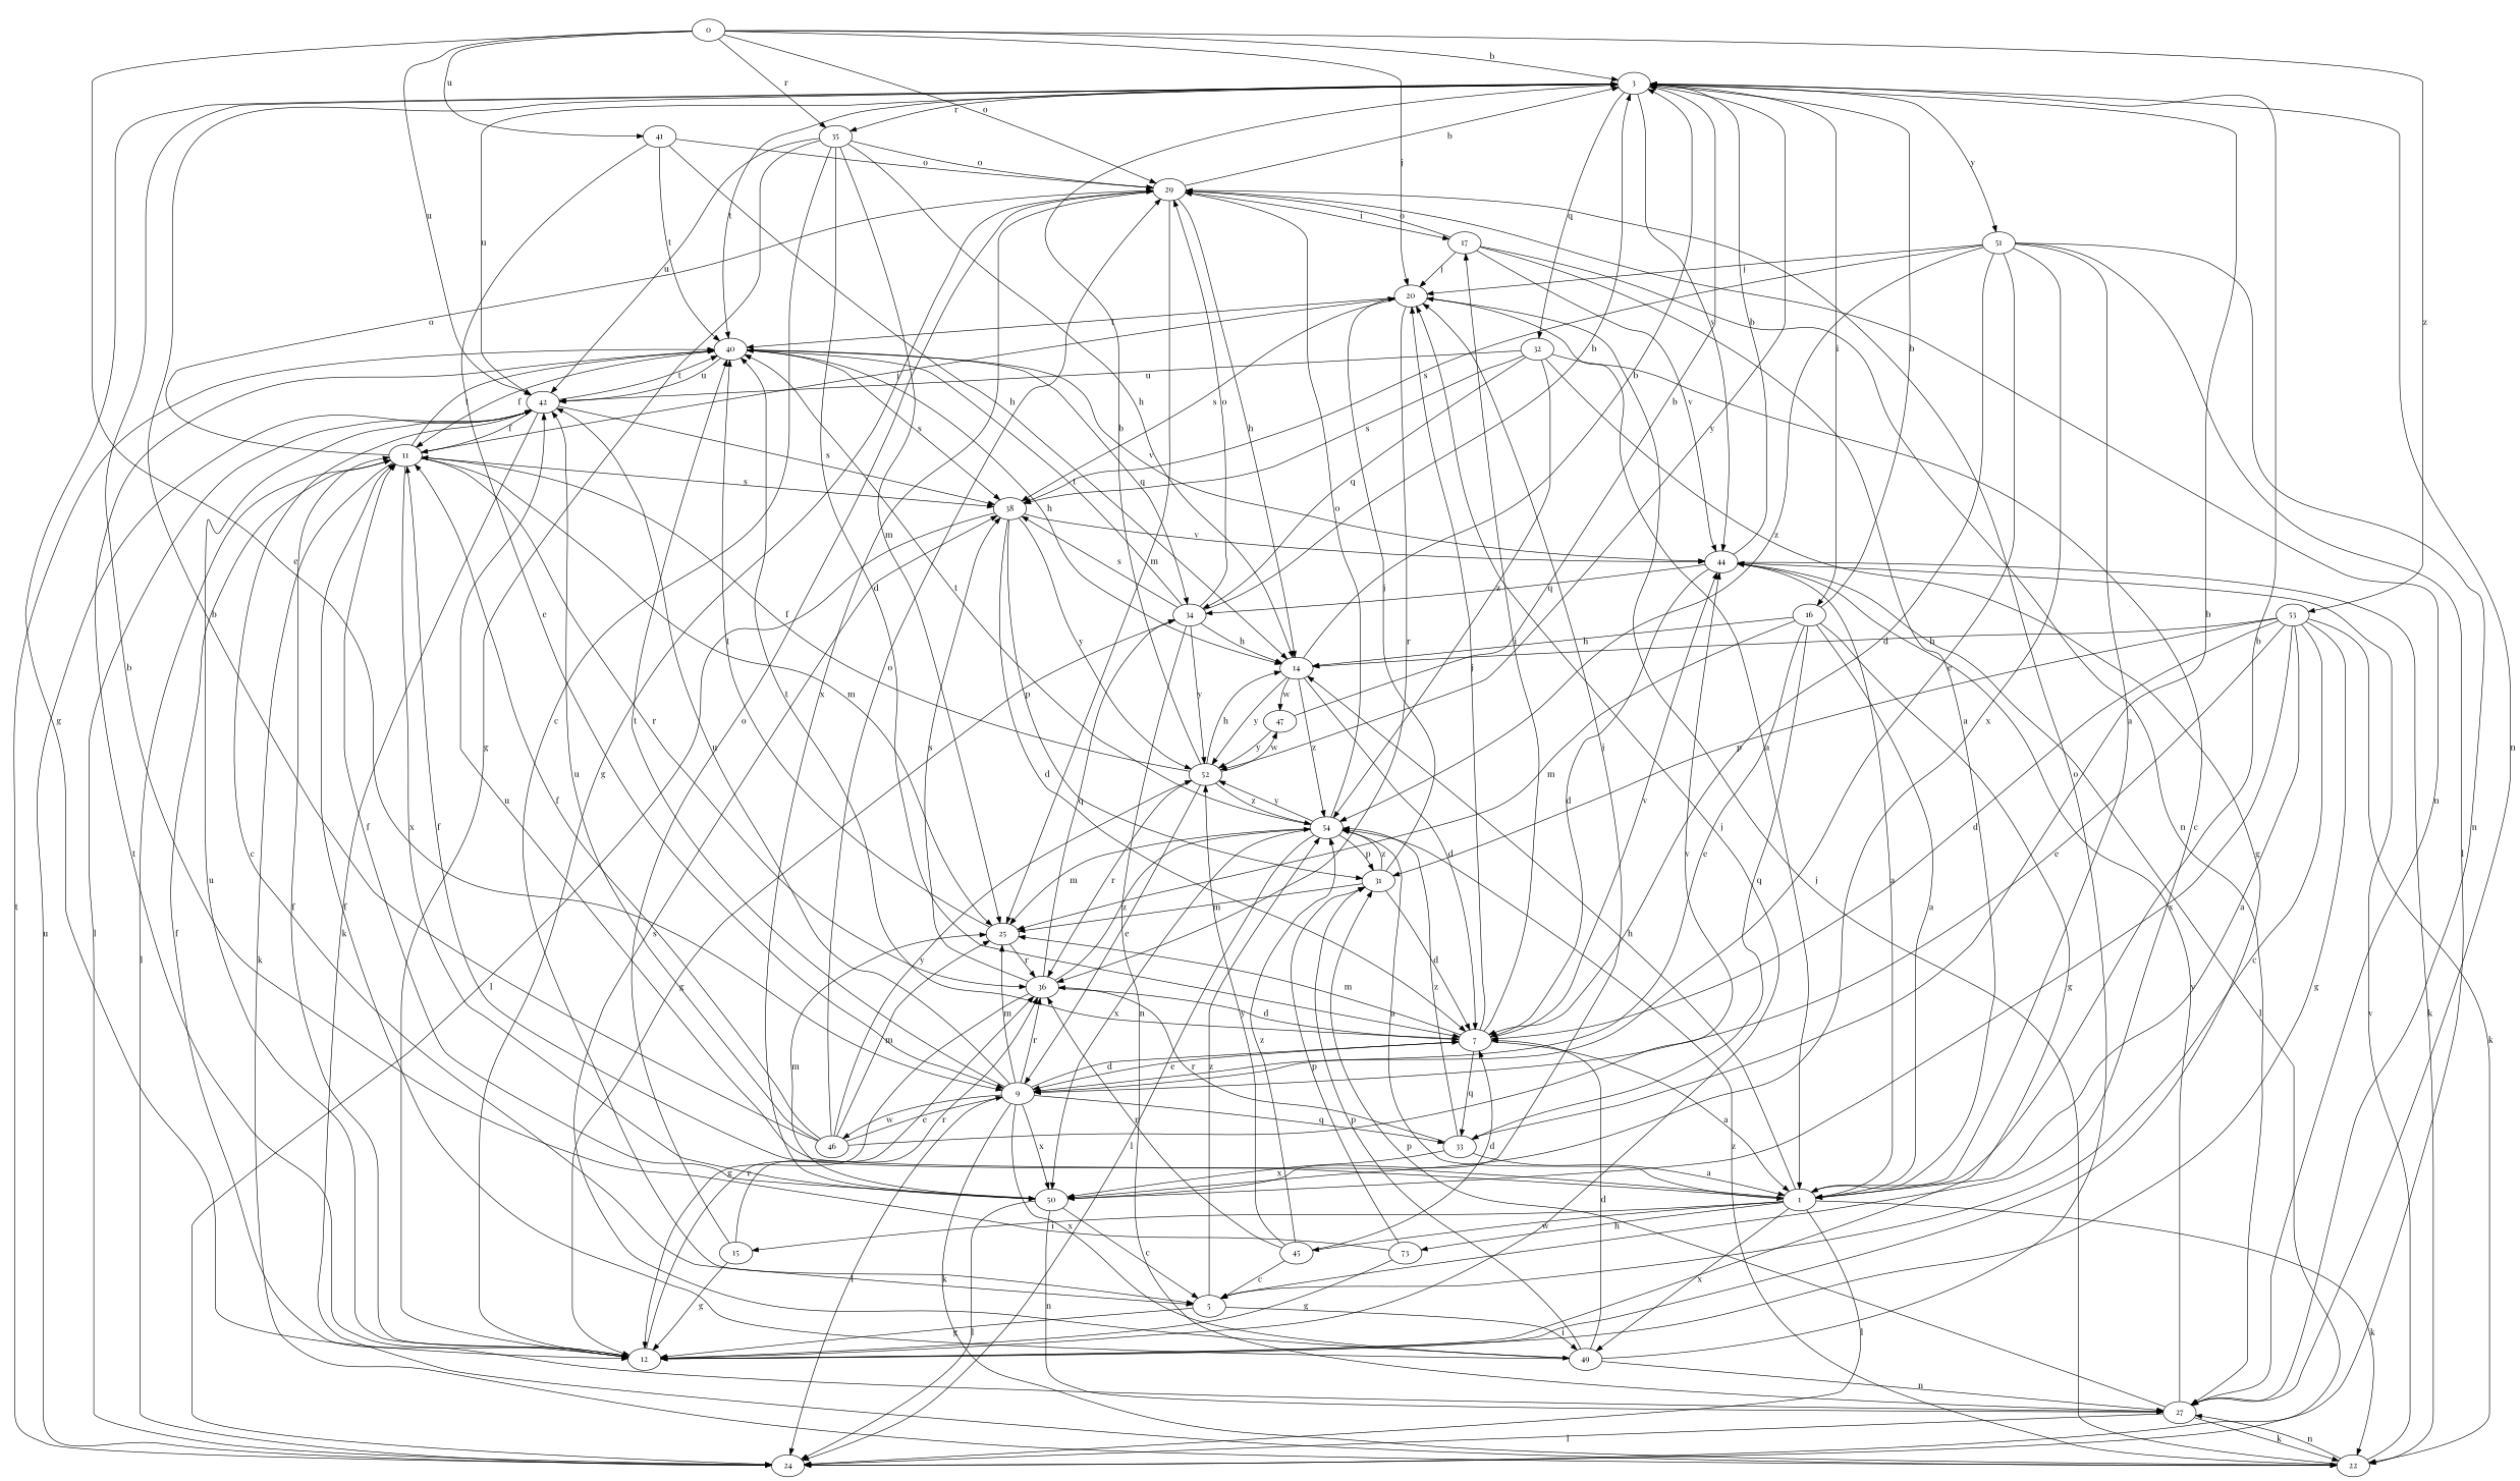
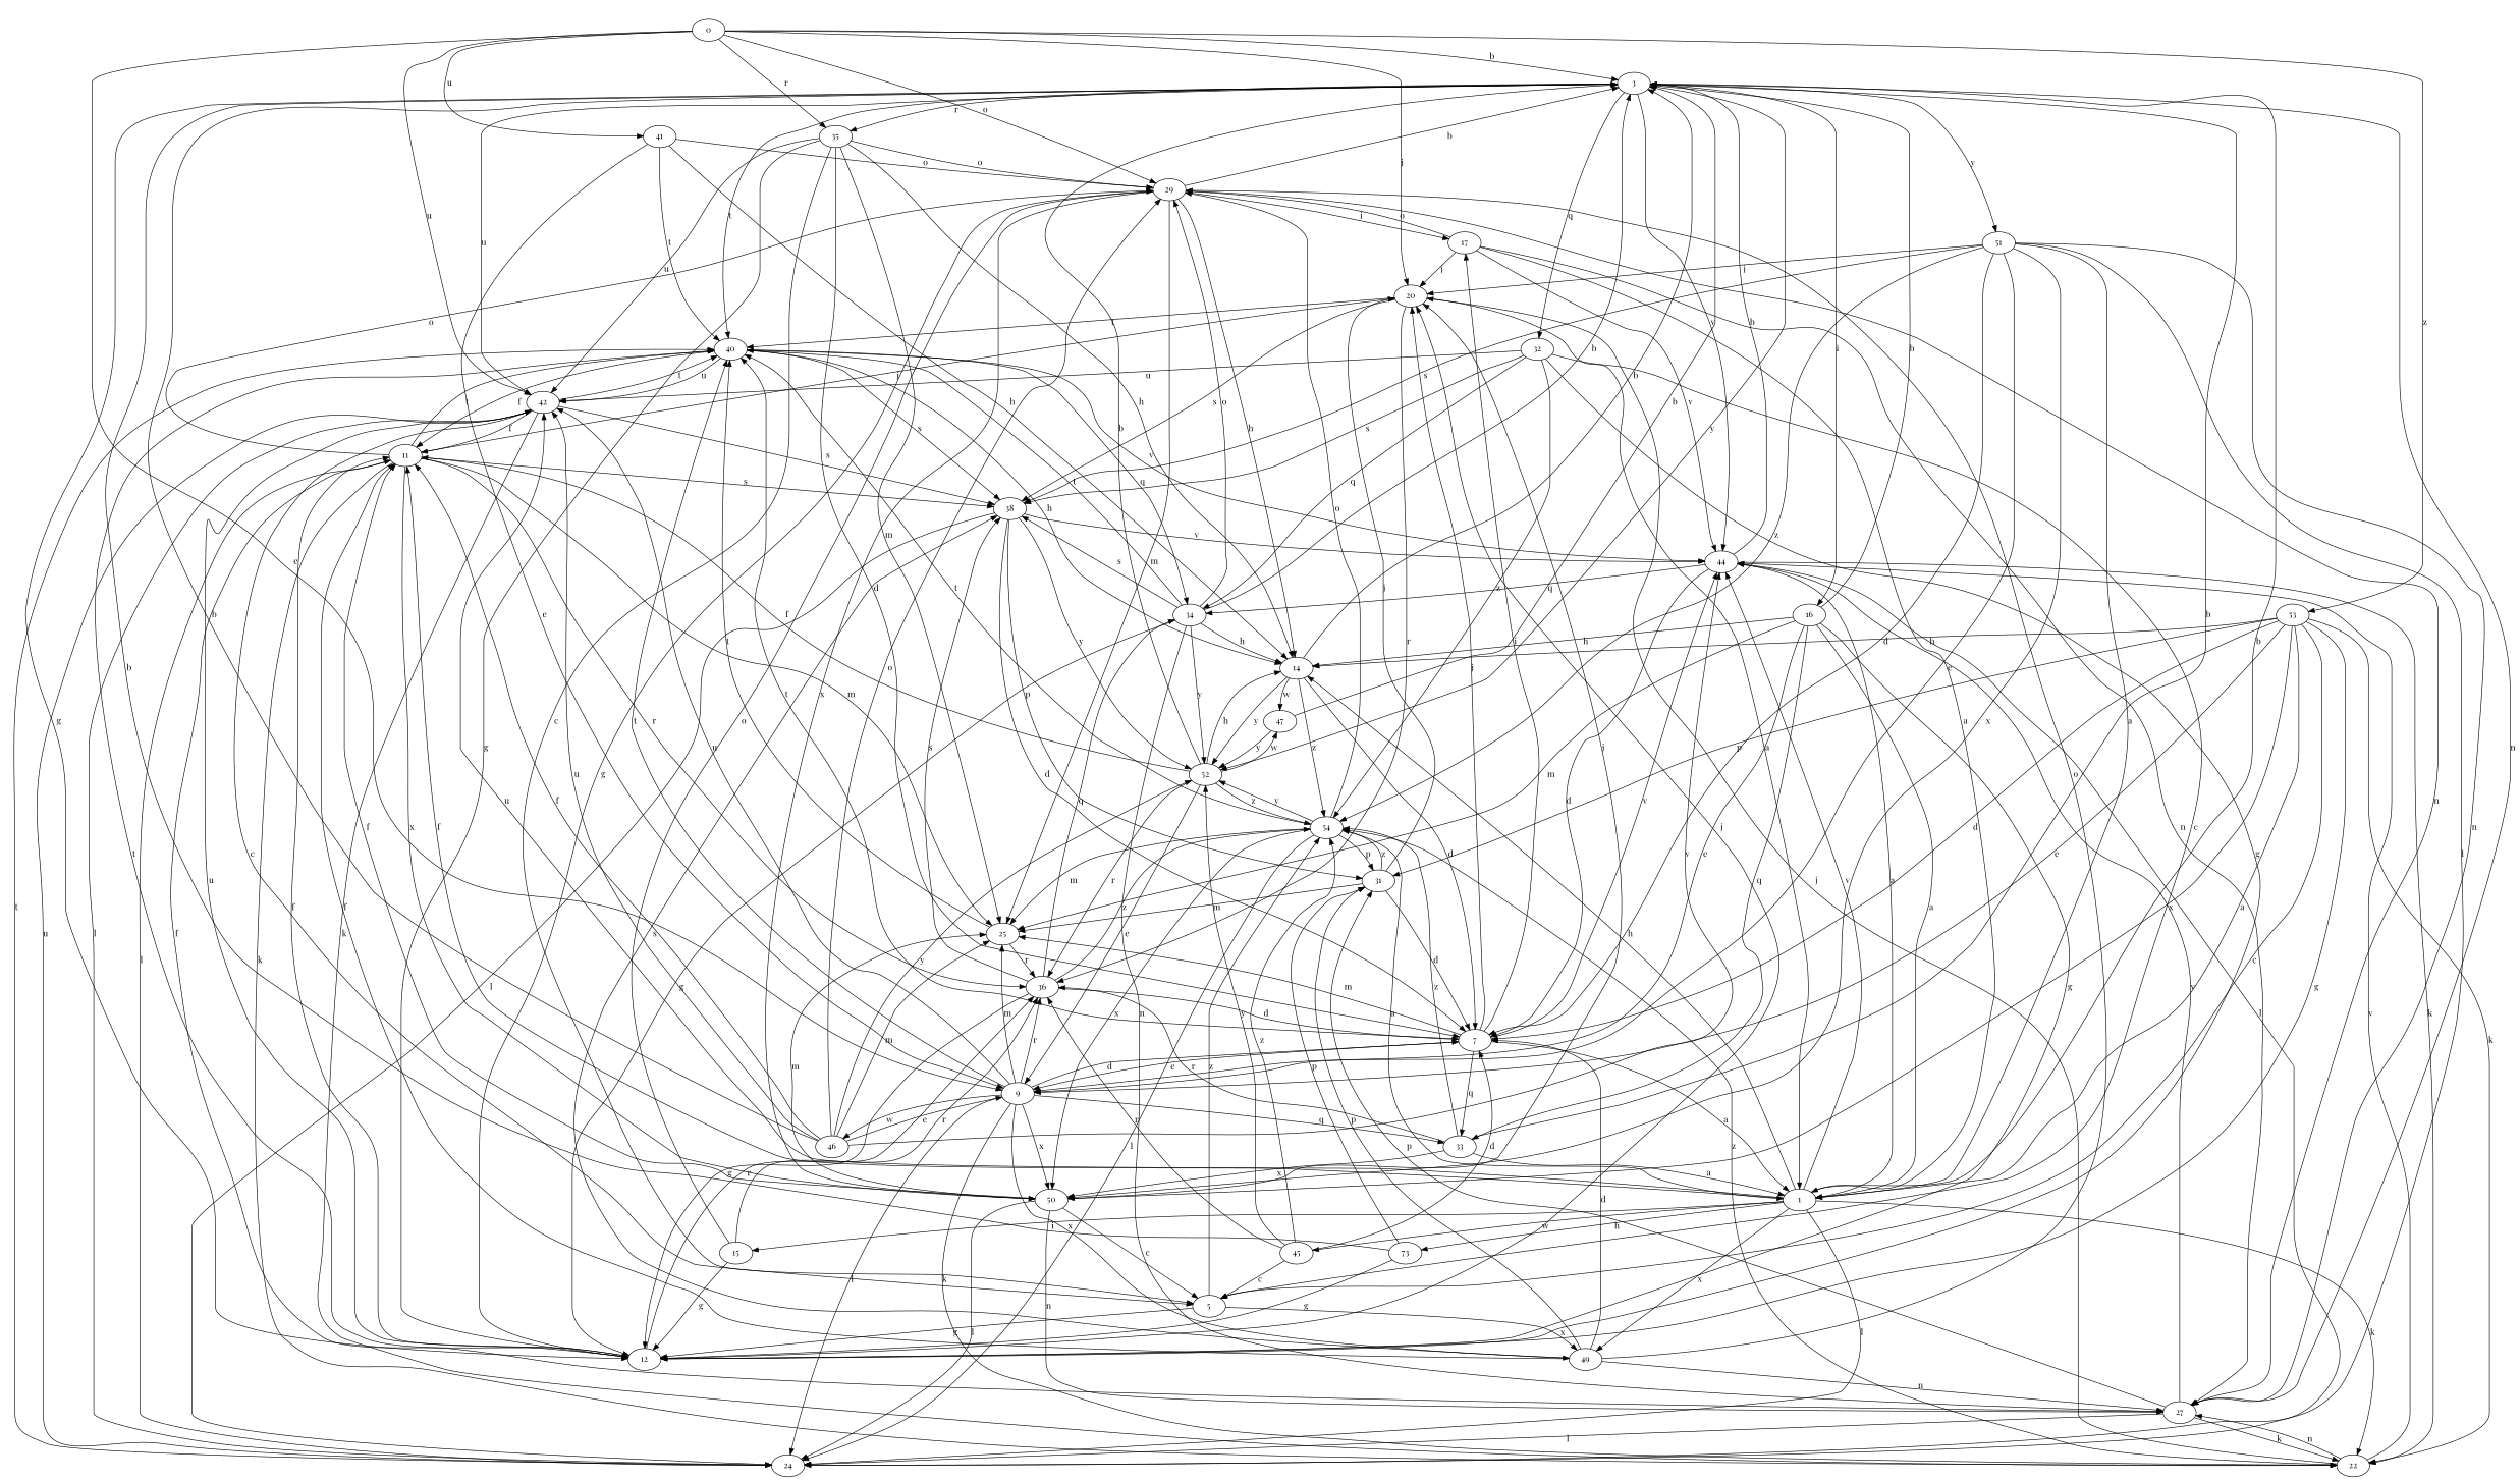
  strict digraph {
    fontname="Playfair Display"
    node [fontname="Playfair Display"]
    edge [fontname="Playfair Display"]
    0
    3
    9
    20
    29
    35
    41
    42
    53
    44
    12
    16
    27
    32
    40
    51
    52
    22
    24
    49
    7
    25
    33
    36
    46
    50
    1
    38
    14
    17
    5
    11
    31
    n34 [label=73]
    15
    45
    54
    47
    34
    0 -> 3 [label=b]
    0 -> 9 [label=e]
    0 -> 20 [label=j]
    0 -> 29 [label=o]
    0 -> 35 [label=r]
    0 -> 41 [label=u]
    0 -> 42 [label=u]
    0 -> 53 [label=z]
    3 -> 35 [label=r]
    3 -> 42 [label=u]
    3 -> 44 [label=v]
    3 -> 12 [label=g]
    3 -> 16 [label=i]
    3 -> 27 [label=n]
    3 -> 32 [label=q]
    3 -> 40 [label=t]
    3 -> 51 [label=y]
    3 -> 52 [label=y]
    9 -> 42 [label=u]
    9 -> 40 [label=t]
    9 -> 22 [label=k]
    9 -> 24 [label=l]
    9 -> 49 [label=x]
    9 -> 7 [label=d]
    9 -> 25 [label=m]
    9 -> 33 [label=q]
    9 -> 36 [label=r]
    9 -> 46 [label=w]
    9 -> 50 [label=x]
    20 -> 40 [label=t]
    20 -> 36 [label=r]
    20 -> 1 [label=a]
    20 -> 38 [label=s]
    29 -> 3 [label=b]
    29 -> 12 [label=g]
    29 -> 27 [label=n]
    29 -> 25 [label=m]
    29 -> 50 [label=x]
    29 -> 14 [label=h]
    29 -> 17 [label=i]
    35 -> 29 [label=o]
    35 -> 42 [label=u]
    35 -> 12 [label=g]
    35 -> 7 [label=d]
    35 -> 25 [label=m]
    35 -> 14 [label=h]
    35 -> 5 [label=c]
    41 -> 9 [label=e]
    41 -> 29 [label=o]
    41 -> 40 [label=t]
    41 -> 14 [label=h]
    42 -> 40 [label=t]
    42 -> 22 [label=k]
    42 -> 24 [label=l]
    42 -> 38 [label=s]
    42 -> 5 [label=c]
    42 -> 11 [label=f]
    53 -> 9 [label=e]
    53 -> 12 [label=g]
    53 -> 22 [label=k]
    53 -> 7 [label=d]
    53 -> 50 [label=x]
    53 -> 1 [label=a]
    53 -> 14 [label=h]
    53 -> 5 [label=c]
    53 -> 31 [label=p]
    44 -> 3 [label=b]
    44 -> 22 [label=k]
    44 -> 24 [label=l]
    44 -> 7 [label=d]
    44 -> 1 [label=a]
    44 -> 34 [label=q]
    12 -> 20 [label=j]
    12 -> 42 [label=u]
    12 -> 40 [label=t]
    12 -> 36 [label=r]
    12 -> 11 [label=f]
    16 -> 3 [label=b]
    16 -> 9 [label=e]
    16 -> 12 [label=g]
    16 -> 25 [label=m]
    16 -> 33 [label=q]
    16 -> 1 [label=a]
    16 -> 14 [label=h]
    27 -> 44 [label=v]
    27 -> 22 [label=k]
    27 -> 24 [label=l]
    27 -> 11 [label=f]
    27 -> 31 [label=p]
    32 -> 42 [label=u]
    32 -> 12 [label=g]
    32 -> 38 [label=s]
    32 -> 5 [label=c]
    32 -> 54 [label=z]
    32 -> 34 [label=q]
    40 -> 42 [label=u]
    40 -> 44 [label=v]
    40 -> 38 [label=s]
    40 -> 14 [label=h]
    40 -> 11 [label=f]
    40 -> 34 [label=q]
    51 -> 9 [label=e]
    51 -> 20 [label=j]
    51 -> 27 [label=n]
    51 -> 24 [label=l]
    51 -> 7 [label=d]
    51 -> 50 [label=x]
    51 -> 1 [label=a]
    51 -> 38 [label=s]
    51 -> 54 [label=z]
    52 -> 3 [label=b]
    52 -> 9 [label=e]
    52 -> 36 [label=r]
    52 -> 14 [label=h]
    52 -> 11 [label=f]
    52 -> 54 [label=z]
    52 -> 47 [label=w]
    22 -> 20 [label=j]
    22 -> 44 [label=v]
    22 -> 27 [label=n]
    22 -> 54 [label=z]
    24 -> 42 [label=u]
    24 -> 40 [label=t]
    49 -> 29 [label=o]
    49 -> 27 [label=n]
    49 -> 7 [label=d]
    49 -> 38 [label=s]
    49 -> 11 [label=f]
    49 -> 31 [label=p]
    7 -> 9 [label=e]
    7 -> 20 [label=j]
    7 -> 44 [label=v]
    7 -> 40 [label=t]
    7 -> 25 [label=m]
    7 -> 33 [label=q]
    7 -> 1 [label=a]
    7 -> 17 [label=i]
    25 -> 40 [label=t]
    25 -> 36 [label=r]
    33 -> 3 [label=b]
    33 -> 36 [label=r]
    33 -> 50 [label=x]
    33 -> 1 [label=a]
    33 -> 54 [label=z]
    36 -> 12 [label=g]
    36 -> 7 [label=d]
    36 -> 38 [label=s]
    36 -> 54 [label=z]
    36 -> 34 [label=q]
    46 -> 3 [label=b]
    46 -> 9 [label=e]
    46 -> 29 [label=o]
    46 -> 42 [label=u]
    46 -> 44 [label=v]
    46 -> 52 [label=y]
    46 -> 25 [label=m]
    46 -> 11 [label=f]
    50 -> 20 [label=j]
    50 -> 27 [label=n]
    50 -> 24 [label=l]
    50 -> 25 [label=m]
    50 -> 5 [label=c]
    50 -> 11 [label=f]
    1 -> 3 [label=b]
    1 -> 42 [label=u]
+   1 -> 44 [label=v]
    1 -> 22 [label=k]
    1 -> 24 [label=l]
    1 -> 49 [label=x]
    1 -> 14 [label=h]
    1 -> 11 [label=f]
    1 -> n34 [label=h]
    1 -> 15 [label=i]
    1 -> 45 [label=w]
    38 -> 44 [label=v]
    38 -> 52 [label=y]
    38 -> 24 [label=l]
    38 -> 7 [label=d]
    38 -> 31 [label=p]
    14 -> 3 [label=b]
    14 -> 52 [label=y]
    14 -> 7 [label=d]
    14 -> 54 [label=z]
    14 -> 47 [label=w]
    17 -> 20 [label=j]
    17 -> 29 [label=o]
    17 -> 44 [label=v]
    17 -> 27 [label=n]
    17 -> 1 [label=a]
    5 -> 12 [label=g]
-   5 -> 49 [label=i]
+   5 -> 49 [label=x]
    5 -> 54 [label=z]
    11 -> 20 [label=j]
    11 -> 29 [label=o]
    11 -> 40 [label=t]
    11 -> 22 [label=k]
    11 -> 24 [label=l]
    11 -> 25 [label=m]
    11 -> 36 [label=r]
    11 -> 50 [label=x]
    11 -> 38 [label=s]
    31 -> 20 [label=j]
    31 -> 7 [label=d]
    31 -> 25 [label=m]
    31 -> 54 [label=z]
    n34 -> 3 [label=b]
    n34 -> 12 [label=g]
    n34 -> 31 [label=p]
    15 -> 29 [label=o]
    15 -> 12 [label=g]
    15 -> 36 [label=r]
    45 -> 52 [label=y]
    45 -> 7 [label=d]
    45 -> 36 [label=r]
    45 -> 5 [label=c]
    45 -> 54 [label=z]
    54 -> 29 [label=o]
    54 -> 40 [label=t]
    54 -> 52 [label=y]
    54 -> 24 [label=l]
    54 -> 25 [label=m]
    54 -> 50 [label=x]
    54 -> 1 [label=a]
    54 -> 31 [label=p]
    47 -> 3 [label=b]
    47 -> 52 [label=y]
    34 -> 3 [label=b]
    34 -> 29 [label=o]
    34 -> 12 [label=g]
    34 -> 27 [label=n]
    34 -> 40 [label=t]
    34 -> 52 [label=y]
    34 -> 38 [label=s]
    34 -> 14 [label=h]
  }
